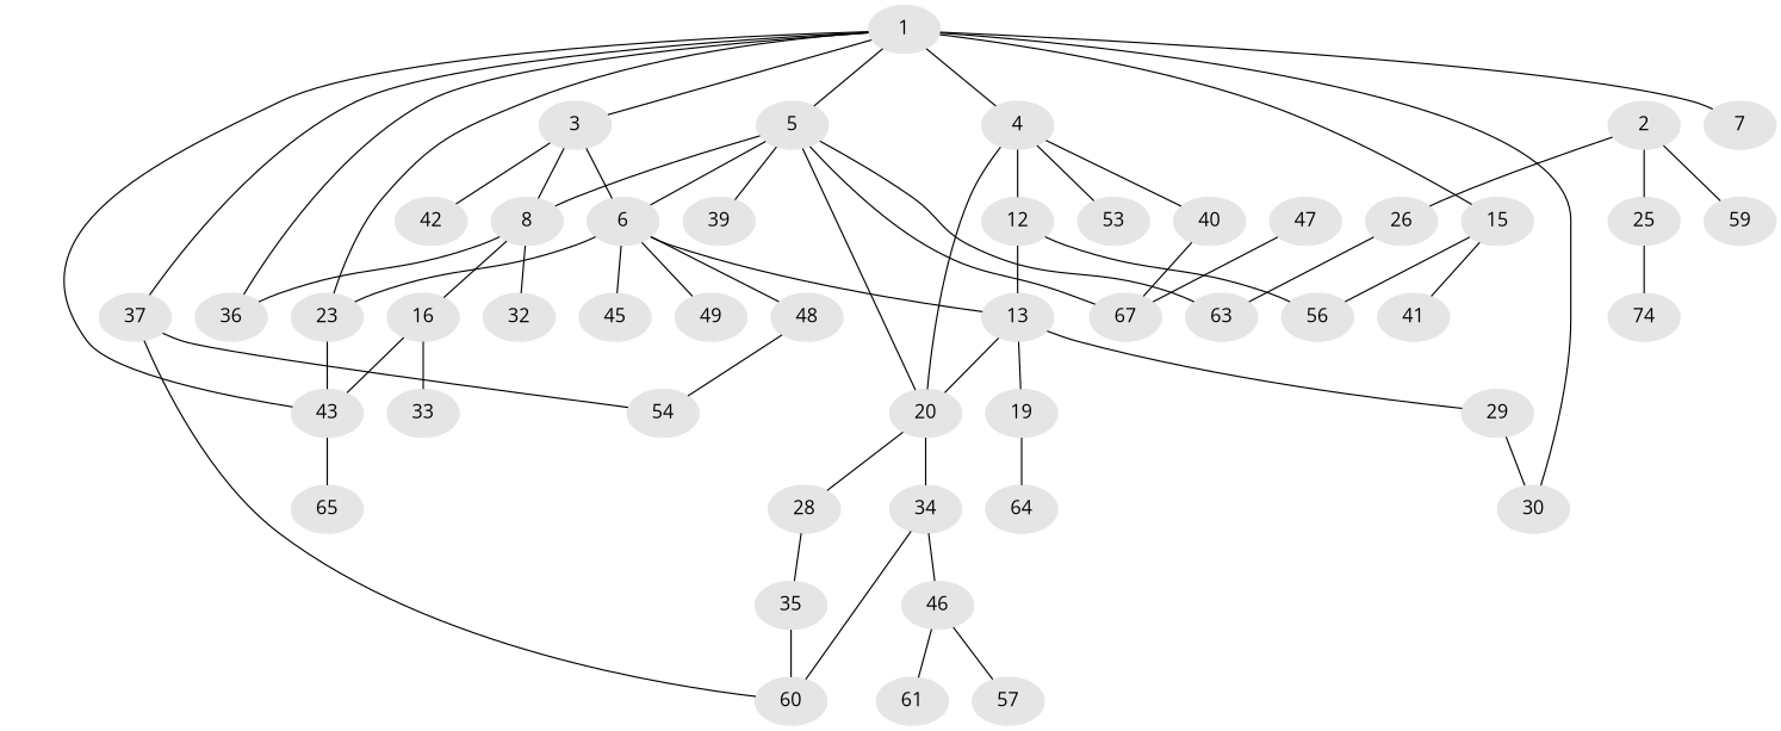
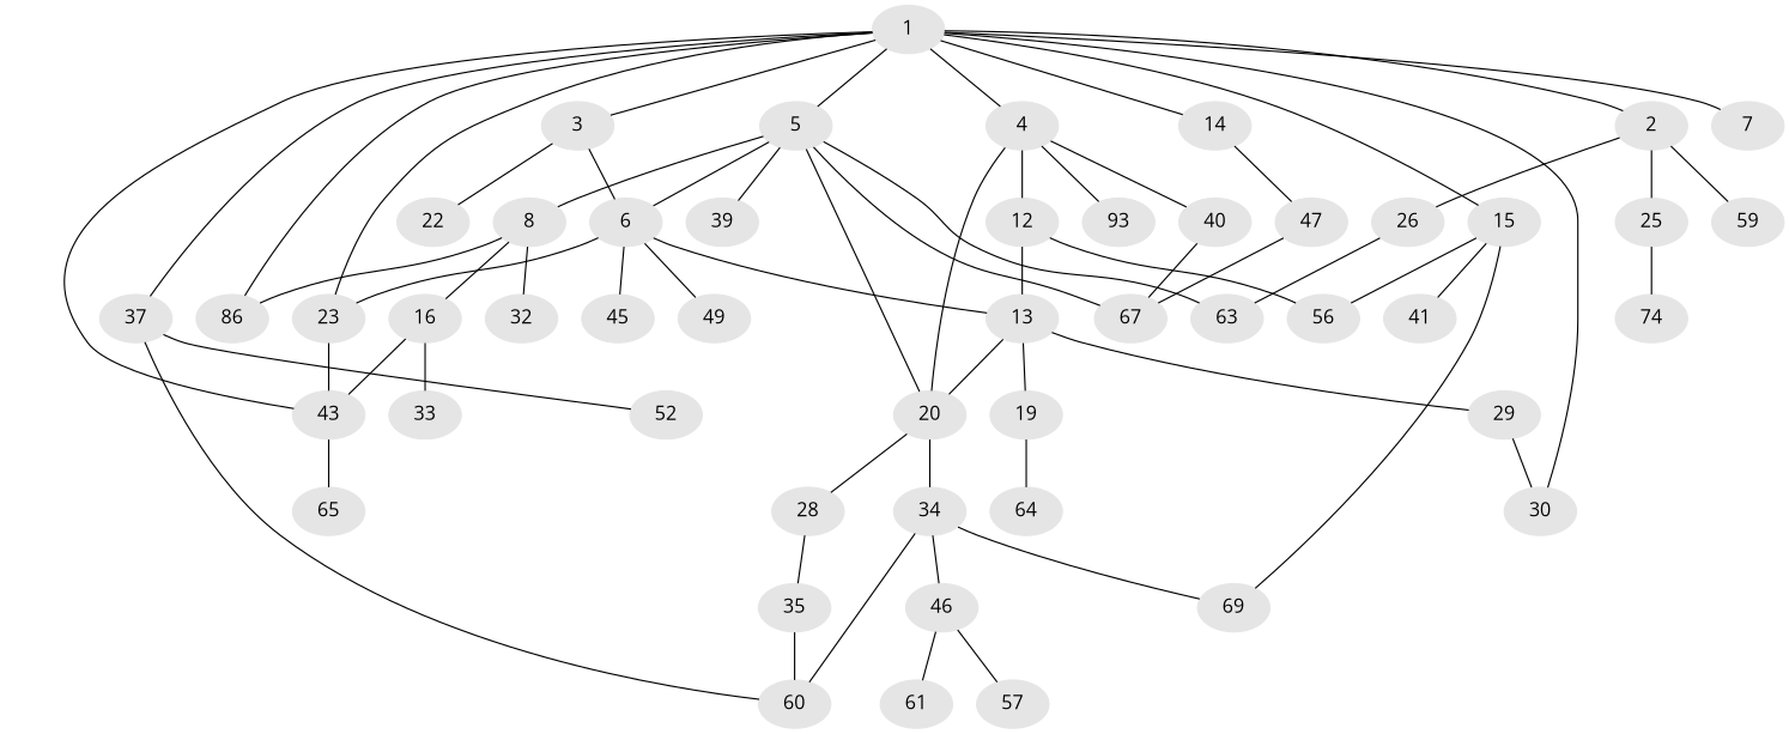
  graph {
    fontname="Open Sans"
    node [color=gray90 fontname="Open Sans" style=filled]
    edge [fontname="Open Sans"]
    1 [super="+2"]
    3
    4 [super="+10"]
    5 [super="+17"]
    7
    n6 [label=2 super="+18"]
+   14
    15 [super="+66"]
    23 [super="+51"]
    30
-   36
+   36 [label=86]
    37 [super="+52"]
    43 [super="+70"]
    6 [super="+11"]
    8 [super="+31"]
-   22 [label=42]
+   22
    12 [super="+24"]
    20 [super="+21"]
    40 [super="+58"]
-   53
+   53 [label=93]
    39
    63
    67 [super="+68"]
    25
    26 [super="+55"]
    59
    47
    56
    41 [super="+44"]
-   54 [super="+72"]
+   69 [super="+73"]
+   54 [super="+72" label=52]
    60 [super="+71"]
    65
    13 [super="+42"]
    45
-   48
    49
    16 [super="+27"]
    32
    28
    34 [super="+38"]
    19
    29 [super="+62"]
    33
    74
    64
    35
    46 [super="+50"]
    57
    61
    1 -- 3
    1 -- 4
    1 -- 5
    1 -- 7
+   1 -- n6
+   1 -- 14
    1 -- 15
    1 -- 23
    1 -- 30
    1 -- 36
    1 -- 37
    1 -- 43
    3 -- 6
-   3 -- 8
    3 -- 22
    4 -- 12
    4 -- 20
    4 -- 40
    4 -- 53
    5 -- 6
    5 -- 8
    5 -- 20
    5 -- 39
    5 -- 63
    5 -- 67
    n6 -- 25
    n6 -- 26
    n6 -- 59
+   14 -- 47
    15 -- 56
    15 -- 41
+   15 -- 69
    23 -- 43
    37 -- 54
    37 -- 60
    43 -- 65
    6 -- 23
    6 -- 13
    6 -- 45
-   6 -- 48
    6 -- 49
    8 -- 36
    8 -- 16
    8 -- 32
    12 -- 56
    12 -- 13
    20 -- 28
    20 -- 34
    40 -- 67 [weight=2]
    25 -- 74
    26 -- 63
    47 -- 67
    13 -- 20
    13 -- 19
    13 -- 29
-   48 -- 54
    16 -- 43
    16 -- 33
    28 -- 35
+   34 -- 69
    34 -- 60
    34 -- 46
    19 -- 64
    29 -- 30
    35 -- 60
    46 -- 57
    46 -- 61
  }
